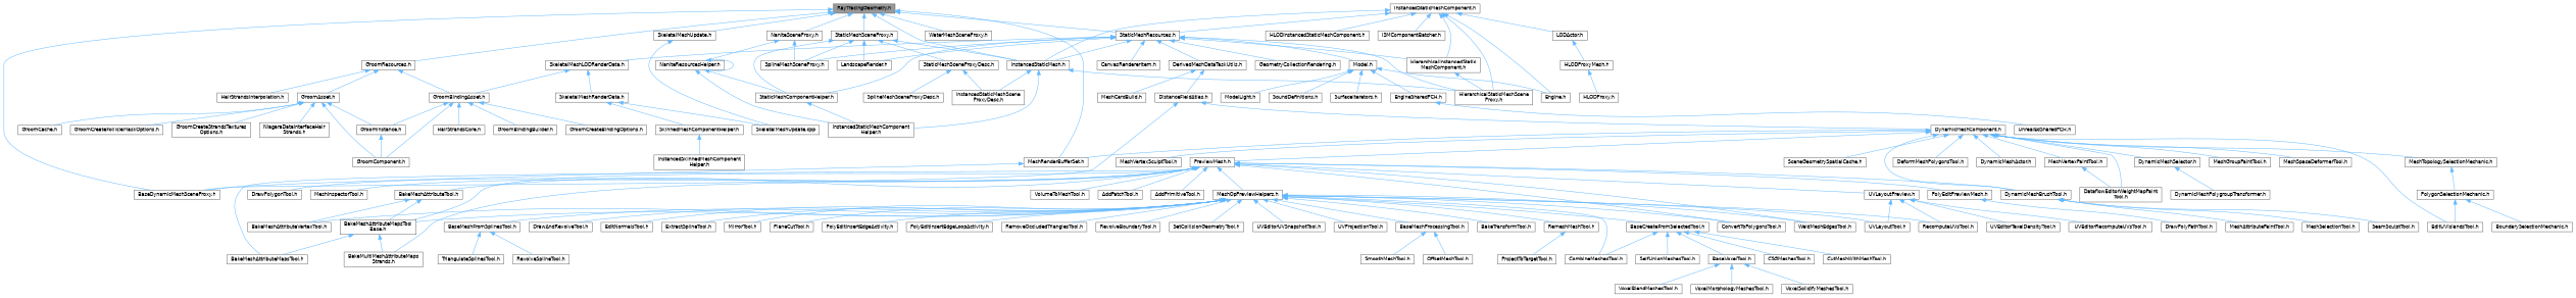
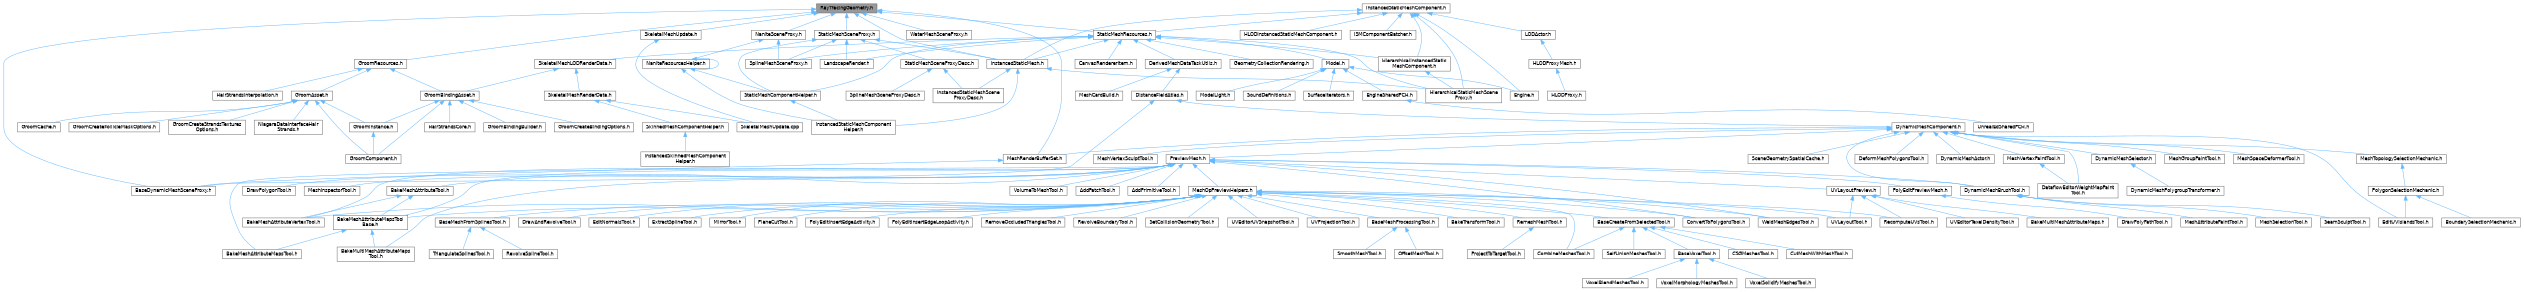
  digraph {
    node [color=grey40 fillcolor=white fontname=Helvetica fontsize=10 shape=box style=filled]
    edge [color=steelblue1 dir=back fontname=Helvetica fontsize=10 labelfontname=Helvetica labelfontsize=10 style=solid]
    n1 [color=gray40 fillcolor=grey60 fontcolor=black height=0.2 label="RayTracingGeometry.h" width=0.4]
    n2 [height=0.2 label="BaseDynamicMeshSceneProxy.h" width=0.4]
    n3 [height=0.2 label="GroomResources.h" width=0.4]
    n4 [height=0.2 label="InstancedStaticMesh.h" width=0.4]
    n5 [height=0.2 label="MeshRenderBufferSet.h" width=0.4]
    n6 [height=0.2 label="NaniteSceneProxy.h" width=0.4]
    n7 [height=0.2 label="SkeletalMeshUpdate.h" width=0.4]
    n8 [height=0.2 label="StaticMeshResources.h" width=0.4]
    n9 [height=0.2 label="StaticMeshSceneProxy.h" width=0.4]
    n10 [height=0.2 label="WaterMeshSceneProxy.h" width=0.4]
    n11 [height=0.2 label="GroomAsset.h" width=0.4]
    n12 [height=0.2 label="GroomBindingAsset.h" width=0.4]
    n13 [height=0.2 label="HairStrandsInterpolation.h" width=0.4]
    n14 [height=0.2 label="HierarchicalStaticMeshScene\lProxy.h" width=0.4]
    n15 [height=0.2 label="InstancedStaticMeshComponent\lHelper.h" width=0.4]
    n16 [height=0.2 label="InstancedStaticMeshScene\lProxyDesc.h" width=0.4]
    n17 [height=0.2 label="NaniteResourcesHelper.h" width=0.4]
    n18 [height=0.2 label="SplineMeshSceneProxy.h" width=0.4]
    n19 [height=0.2 label="SkeletalMeshUpdate.cpp" width=0.4]
    n20 [height=0.2 label="StaticMeshComponentHelper.h" width=0.4]
    n21 [height=0.2 label="CanvasRendererItem.h" width=0.4]
    n22 [height=0.2 label="DerivedMeshDataTaskUtils.h" width=0.4]
    n23 [height=0.2 label="GeometryCollectionRendering.h" width=0.4]
    n24 [height=0.2 label="HierarchicalInstancedStatic\lMeshComponent.h" width=0.4]
    n25 [height=0.2 label="LandscapeRender.h" width=0.4]
    n26 [height=0.2 label="Model.h" width=0.4]
    n27 [height=0.2 label="SkeletalMeshLODRenderData.h" width=0.4]
    n28 [height=0.2 label="StaticMeshSceneProxyDesc.h" width=0.4]
    n29 [height=0.2 label="GroomCache.h" width=0.4]
    n30 [height=0.2 label="GroomComponent.h" width=0.4]
    n31 [height=0.2 label="GroomCreateFollicleMaskOptions.h" width=0.4]
    n32 [height=0.2 label="GroomCreateStrandsTextures\lOptions.h" width=0.4]
    n33 [height=0.2 label="GroomInstance.h" width=0.4]
    n34 [height=0.2 label="NiagaraDataInterfaceHair\lStrands.h" width=0.4]
    n35 [height=0.2 label="GroomBindingBuilder.h" width=0.4]
    n36 [height=0.2 label="GroomCreateBindingOptions.h" width=0.4]
    n37 [height=0.2 label="HairStrandsCore.h" width=0.4]
    n38 [height=0.2 label="DistanceFieldAtlas.h" width=0.4]
    n39 [height=0.2 label="MeshCardBuild.h" width=0.4]
    n40 [height=0.2 label="InstancedStaticMeshComponent.h" width=0.4]
    n41 [height=0.2 label="Engine.h" width=0.4]
    n42 [height=0.2 label="HLODInstancedStaticMeshComponent.h" width=0.4]
    n43 [height=0.2 label="ISMComponentBatcher.h" width=0.4]
    n44 [height=0.2 label="LODActor.h" width=0.4]
    n45 [height=0.2 label="EngineSharedPCH.h" width=0.4]
    n46 [height=0.2 label="ModelLight.h" width=0.4]
    n47 [height=0.2 label="SoundDefinitions.h" width=0.4]
    n48 [height=0.2 label="SurfaceIterators.h" width=0.4]
    n49 [height=0.2 label="SkeletalMeshRenderData.h" width=0.4]
    n50 [height=0.2 label="DynamicMeshComponent.h" width=0.4]
    n51 [height=0.2 label="DataflowEditorWeightMapPaint\lTool.h" width=0.4]
    n52 [height=0.2 label="DeformMeshPolygonsTool.h" width=0.4]
    n53 [height=0.2 label="DynamicMeshActor.h" width=0.4]
    n54 [height=0.2 label="DynamicMeshBrushTool.h" width=0.4]
    n55 [height=0.2 label="DynamicMeshSelector.h" width=0.4]
    n56 [height=0.2 label="EditUVIslandsTool.h" width=0.4]
    n57 [height=0.2 label="MeshGroupPaintTool.h" width=0.4]
    n58 [height=0.2 label="MeshSpaceDeformerTool.h" width=0.4]
    n59 [height=0.2 label="MeshTopologySelectionMechanic.h" width=0.4]
    n60 [height=0.2 label="MeshVertexPaintTool.h" width=0.4]
    n61 [height=0.2 label="MeshVertexSculptTool.h" width=0.4]
    n62 [height=0.2 label="PreviewMesh.h" width=0.4]
    n63 [height=0.2 label="SceneGeometrySpatialCache.h" width=0.4]
    n64 [height=0.2 label="MeshAttributePaintTool.h" width=0.4]
    n65 [height=0.2 label="MeshSelectionTool.h" width=0.4]
    n66 [height=0.2 label="SeamSculptTool.h" width=0.4]
    n67 [height=0.2 label="DynamicMeshPolygroupTransformer.h" width=0.4]
    n68 [height=0.2 label="PolygonSelectionMechanic.h" width=0.4]
    n69 [height=0.2 label="AddPatchTool.h" width=0.4]
    n70 [height=0.2 label="AddPrimitiveTool.h" width=0.4]
    n71 [height=0.2 label="BakeMeshAttributeMapsTool.h" width=0.4]
    n72 [height=0.2 label="BakeMeshAttributeMapsTool\lBase.h" width=0.4]
-   n73 [height=0.2 label="BakeMultiMeshAttributeMaps\lStrands.h" width=0.4]
+   n73 [height=0.2 label="BakeMultiMeshAttributeMaps\lTool.h" width=0.4]
    n74 [height=0.2 label="BakeMeshAttributeTool.h" width=0.4]
    n75 [height=0.2 label="BakeMeshAttributeVertexTool.h" width=0.4]
    n76 [height=0.2 label="ConvertToPolygonsTool.h" width=0.4]
    n77 [height=0.2 label="DrawPolygonTool.h" width=0.4]
    n78 [height=0.2 label="MeshInspectorTool.h" width=0.4]
    n79 [height=0.2 label="MeshOpPreviewHelpers.h" width=0.4]
    n80 [height=0.2 label="WeldMeshEdgesTool.h" width=0.4]
    n81 [height=0.2 label="PolyEditPreviewMesh.h" width=0.4]
    n82 [height=0.2 label="UVLayoutPreview.h" width=0.4]
    n83 [height=0.2 label="VolumeToMeshTool.h" width=0.4]
    n84 [height=0.2 label="BoundarySelectionMechanic.h" width=0.4]
    n85 [height=0.2 label="BakeTransformTool.h" width=0.4]
    n86 [height=0.2 label="BaseCreateFromSelectedTool.h" width=0.4]
    n87 [height=0.2 label="CombineMeshesTool.h" width=0.4]
    n88 [height=0.2 label="BaseMeshFromSplinesTool.h" width=0.4]
    n89 [height=0.2 label="BaseMeshProcessingTool.h" width=0.4]
    n90 [height=0.2 label="DrawAndRevolveTool.h" width=0.4]
    n91 [height=0.2 label="EditNormalsTool.h" width=0.4]
    n92 [height=0.2 label="ExtractSplineTool.h" width=0.4]
    n93 [height=0.2 label="MirrorTool.h" width=0.4]
    n94 [height=0.2 label="PlaneCutTool.h" width=0.4]
    n95 [height=0.2 label="PolyEditInsertEdgeActivity.h" width=0.4]
    n96 [height=0.2 label="PolyEditInsertEdgeLoopActivity.h" width=0.4]
    n97 [height=0.2 label="RecomputeUVsTool.h" width=0.4]
    n98 [height=0.2 label="RemeshMeshTool.h" width=0.4]
    n99 [height=0.2 label="RemoveOccludedTrianglesTool.h" width=0.4]
    n100 [height=0.2 label="RevolveBoundaryTool.h" width=0.4]
    n101 [height=0.2 label="SetCollisionGeometryTool.h" width=0.4]
    n102 [height=0.2 label="UVEditorUVSnapshotTool.h" width=0.4]
    n103 [height=0.2 label="UVLayoutTool.h" width=0.4]
    n104 [height=0.2 label="UVProjectionTool.h" width=0.4]
    n105 [height=0.2 label="DrawPolyPathTool.h" width=0.4]
-   n106 [height=0.2 label="UVEditorRecomputeUVsTool.h" width=0.4]
+   n106 [height=0.2 label="BakeMultiMeshAttributeMaps.h" width=0.4]
    n107 [height=0.2 label="UVEditorTexelDensityTool.h" width=0.4]
    n108 [height=0.2 label="BaseVoxelTool.h" width=0.4]
    n109 [height=0.2 label="CSGMeshesTool.h" width=0.4]
    n110 [height=0.2 label="CutMeshWithMeshTool.h" width=0.4]
    n111 [height=0.2 label="SelfUnionMeshesTool.h" width=0.4]
    n112 [height=0.2 label="RevolveSplineTool.h" width=0.4]
    n113 [height=0.2 label="TriangulateSplinesTool.h" width=0.4]
    n114 [height=0.2 label="OffsetMeshTool.h" width=0.4]
    n115 [height=0.2 label="SmoothMeshTool.h" width=0.4]
    n116 [height=0.2 label="ProjectToTargetTool.h" width=0.4]
    n117 [height=0.2 label="VoxelBlendMeshesTool.h" width=0.4]
    n118 [height=0.2 label="VoxelMorphologyMeshesTool.h" width=0.4]
    n119 [height=0.2 label="VoxelSolidifyMeshesTool.h" width=0.4]
    n120 [height=0.2 label="HLODProxyMesh.h" width=0.4]
    n121 [height=0.2 label="HLODProxy.h" width=0.4]
    n122 [height=0.2 label="UnrealEdSharedPCH.h" width=0.4]
    n123 [height=0.2 label="SkinnedMeshComponentHelper.h" width=0.4]
    n124 [height=0.2 label="InstancedSkinnedMeshComponent\lHelper.h" width=0.4]
    n125 [height=0.2 label="SplineMeshSceneProxyDesc.h" width=0.4]
    n1 -> n2
    n1 -> n3
    n1 -> n4
    n1 -> n5
    n1 -> n6
    n1 -> n7
    n1 -> n8
    n1 -> n9
    n1 -> n10
    n3 -> n11
    n3 -> n12
    n3 -> n13
    n4 -> n14
    n4 -> n15
    n4 -> n16
    n5 -> n2
    n6 -> n17
    n6 -> n18
    n7 -> n19
    n8 -> n4
    n8 -> n14
    n8 -> n18
    n8 -> n20
    n8 -> n21
    n8 -> n22
    n8 -> n23
    n8 -> n24
    n8 -> n25
    n8 -> n26
    n8 -> n27
    n9 -> n4
    n9 -> n18
    n9 -> n20
    n9 -> n25
    n9 -> n28
    n11 -> n29
    n11 -> n30
    n11 -> n31
    n11 -> n32
    n11 -> n33
    n11 -> n34
    n12 -> n30
    n12 -> n33
    n12 -> n35
    n12 -> n36
    n12 -> n37
    n17 -> n15
    n17 -> n17
    n17 -> n20
    n20 -> n15
    n22 -> n38
    n22 -> n39
    n24 -> n14
    n26 -> n41
    n26 -> n45
    n26 -> n46
    n26 -> n47
    n26 -> n48
    n27 -> n12
    n27 -> n49
    n28 -> n16
    n28 -> n125
    n33 -> n30
    n38 -> n2
    n38 -> n50
    n40 -> n4
    n40 -> n8
    n40 -> n14
    n40 -> n24
    n40 -> n41
    n40 -> n42
    n40 -> n43
    n40 -> n44
    n44 -> n120
    n45 -> n122
    n49 -> n19
    n49 -> n123
    n50 -> n5
    n50 -> n51
    n50 -> n52
    n50 -> n53
    n50 -> n54
    n50 -> n55
    n50 -> n56
    n50 -> n57
    n50 -> n58
    n50 -> n59
    n50 -> n60
    n50 -> n61
    n50 -> n62
    n50 -> n63
    n54 -> n64
    n54 -> n65
    n54 -> n66
    n55 -> n67
    n59 -> n68
    n60 -> n51
    n62 -> n54
    n62 -> n69
    n62 -> n70
    n62 -> n71
    n62 -> n72
    n62 -> n73
    n62 -> n74
+   n62 -> n75
    n62 -> n76
    n62 -> n77
    n62 -> n78
    n62 -> n79
    n62 -> n80
    n62 -> n81
    n62 -> n82
    n62 -> n83
    n68 -> n56
    n68 -> n84
    n72 -> n71
    n72 -> n73
    n74 -> n72
    n74 -> n75
    n79 -> n72
    n79 -> n75
    n79 -> n76
    n79 -> n80
    n79 -> n85
    n79 -> n86
    n79 -> n87
    n79 -> n88
    n79 -> n89
    n79 -> n90
    n79 -> n91
    n79 -> n92
    n79 -> n93
    n79 -> n94
    n79 -> n95
    n79 -> n96
    n79 -> n97
    n79 -> n98
    n79 -> n99
    n79 -> n100
    n79 -> n101
    n79 -> n102
    n79 -> n103
    n79 -> n104
    n81 -> n105
    n82 -> n97
    n82 -> n103
    n82 -> n106
    n82 -> n107
    n86 -> n87
    n86 -> n108
    n86 -> n109
    n86 -> n110
    n86 -> n111
    n88 -> n112
    n88 -> n113
    n89 -> n114
    n89 -> n115
    n98 -> n116
    n108 -> n117
    n108 -> n118
    n108 -> n119
    n120 -> n121
    n123 -> n124
  }
